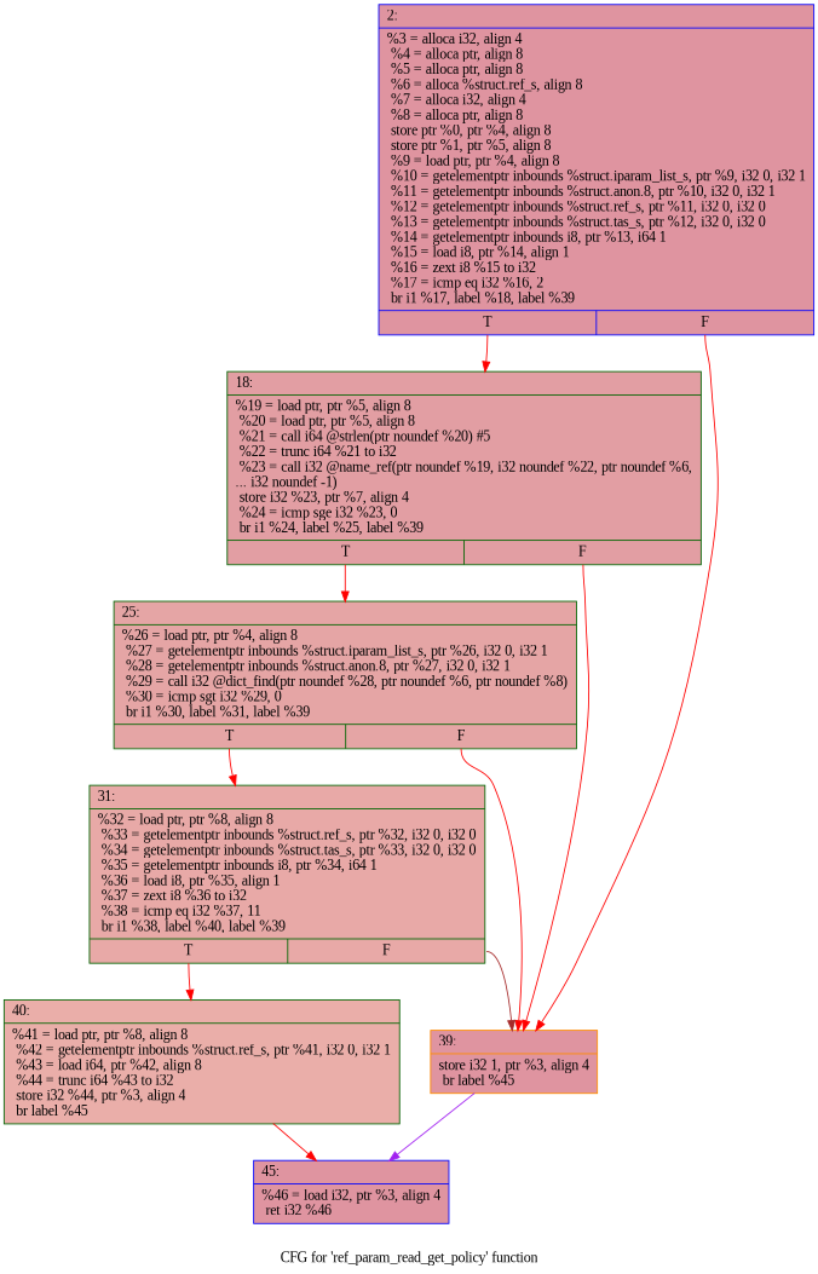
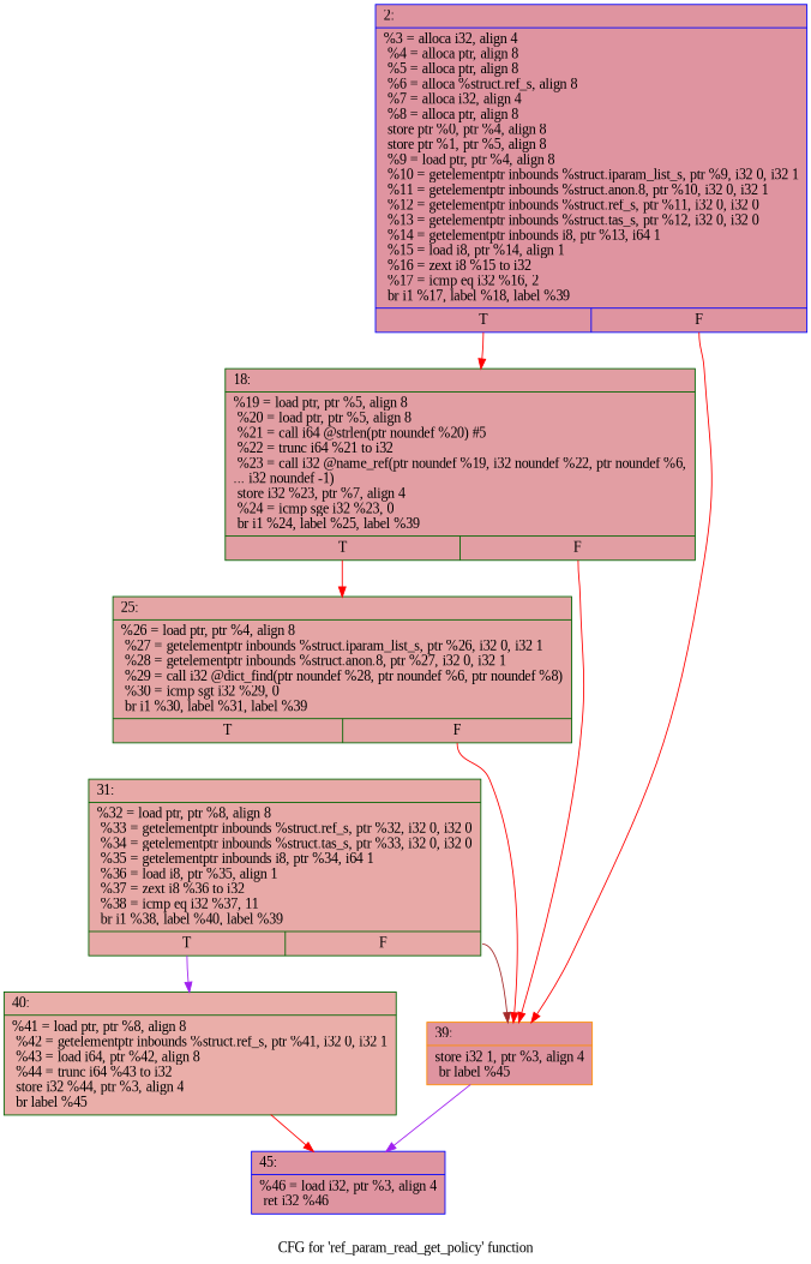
  digraph {
    fontname="Liberation Serif"
    label="CFG for 'ref_param_read_get_policy' function"
    node [color=darkgreen fillcolor="#b70d2870" fontname="Liberation Serif" shape=record style=filled]
    edge [color=red fontname="Liberation Serif" tailport=s0]
    n1 [color=blue label="{2:\l|  %3 = alloca i32, align 4\l  %4 = alloca ptr, align 8\l  %5 = alloca ptr, align 8\l  %6 = alloca %struct.ref_s, align 8\l  %7 = alloca i32, align 4\l  %8 = alloca ptr, align 8\l  store ptr %0, ptr %4, align 8\l  store ptr %1, ptr %5, align 8\l  %9 = load ptr, ptr %4, align 8\l  %10 = getelementptr inbounds %struct.iparam_list_s, ptr %9, i32 0, i32 1\l  %11 = getelementptr inbounds %struct.anon.8, ptr %10, i32 0, i32 1\l  %12 = getelementptr inbounds %struct.ref_s, ptr %11, i32 0, i32 0\l  %13 = getelementptr inbounds %struct.tas_s, ptr %12, i32 0, i32 0\l  %14 = getelementptr inbounds i8, ptr %13, i64 1\l  %15 = load i8, ptr %14, align 1\l  %16 = zext i8 %15 to i32\l  %17 = icmp eq i32 %16, 2\l  br i1 %17, label %18, label %39\l|{<s0>T|<s1>F}}"]
    n2 [fillcolor="#be242e70" label="{18:\l|  %19 = load ptr, ptr %5, align 8\l  %20 = load ptr, ptr %5, align 8\l  %21 = call i64 @strlen(ptr noundef %20) #5\l  %22 = trunc i64 %21 to i32\l  %23 = call i32 @name_ref(ptr noundef %19, i32 noundef %22, ptr noundef %6,\l... i32 noundef -1)\l  store i32 %23, ptr %7, align 4\l  %24 = icmp sge i32 %23, 0\l  br i1 %24, label %25, label %39\l|{<s0>T|<s1>F}}"]
    n3 [color=darkorange label="{39:\l|  store i32 1, ptr %3, align 4\l  br label %45\l}"]
    n4 [fillcolor="#c5333470" label="{25:\l|  %26 = load ptr, ptr %4, align 8\l  %27 = getelementptr inbounds %struct.iparam_list_s, ptr %26, i32 0, i32 1\l  %28 = getelementptr inbounds %struct.anon.8, ptr %27, i32 0, i32 1\l  %29 = call i32 @dict_find(ptr noundef %28, ptr noundef %6, ptr noundef %8)\l  %30 = icmp sgt i32 %29, 0\l  br i1 %30, label %31, label %39\l|{<s0>T|<s1>F}}"]
    n5 [color=blue label="{45:\l|  %46 = load i32, ptr %3, align 4\l  ret i32 %46\l}"]
    n6 [fillcolor="#ca3b3770" label="{31:\l|  %32 = load ptr, ptr %8, align 8\l  %33 = getelementptr inbounds %struct.ref_s, ptr %32, i32 0, i32 0\l  %34 = getelementptr inbounds %struct.tas_s, ptr %33, i32 0, i32 0\l  %35 = getelementptr inbounds i8, ptr %34, i64 1\l  %36 = load i8, ptr %35, align 1\l  %37 = zext i8 %36 to i32\l  %38 = icmp eq i32 %37, 11\l  br i1 %38, label %40, label %39\l|{<s0>T|<s1>F}}"]
    n7 [fillcolor="#d0473d70" label="{40:\l|  %41 = load ptr, ptr %8, align 8\l  %42 = getelementptr inbounds %struct.ref_s, ptr %41, i32 0, i32 1\l  %43 = load i64, ptr %42, align 8\l  %44 = trunc i64 %43 to i32\l  store i32 %44, ptr %3, align 4\l  br label %45\l}"]
    n1 -> n2
    n1 -> n3 [tailport=s1]
    n2 -> n3 [tailport=s1]
    n2 -> n4
    n3 -> n5 [color=purple]
    n4 -> n3 [tailport=s1]
-   n4 -> n6
    n6 -> n3 [color=brown tailport=s1]
-   n6 -> n7
+   n6 -> n7 [color=purple]
    n7 -> n5
  }
